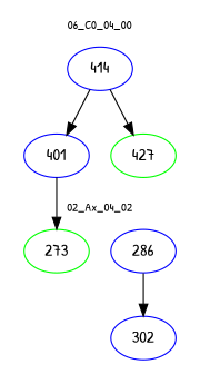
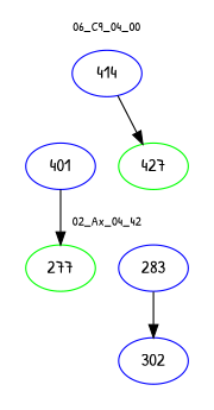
  digraph {
    fontname="Patrick Hand"
    node [color=blue fontname="Patrick Hand"]
    edge [color=black fontname="Patrick Hand"]
-   n1 [label=286]
-   n2 [color=green label=273]
+   n1 [label=283]
+   n2 [color=green label=277]
    n3 [label=302]
    n4 [label=414]
    n5 [label=401]
    n6 [color=green label=427]
    subgraph cluster_1 {
      color=white
      fontsize=10
-     label="02_Ax_04_02"
+     label="02_Ax_04_42"
      n1
      n2
      n3
    }
    subgraph cluster_2 {
      color=white
      fontsize=10
-     label="06_C0_04_00"
+     label="06_C9_04_00"
      n4
      n5
      n6
    }
    n1 -> n3
-   n4 -> n5
    n4 -> n6
    n5 -> n2
  }
